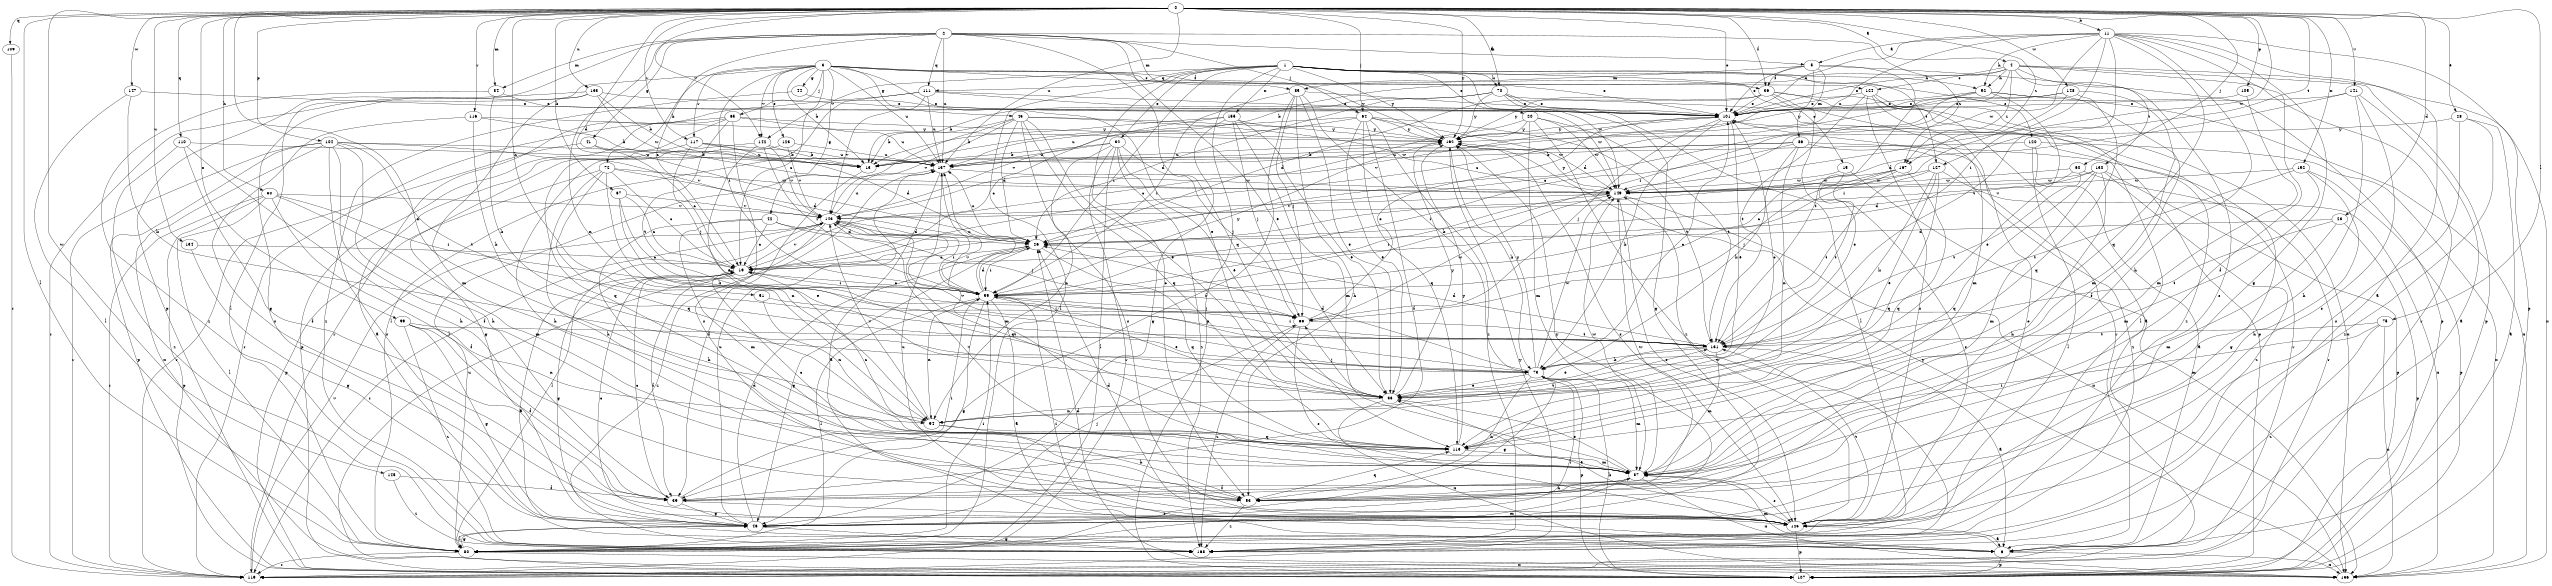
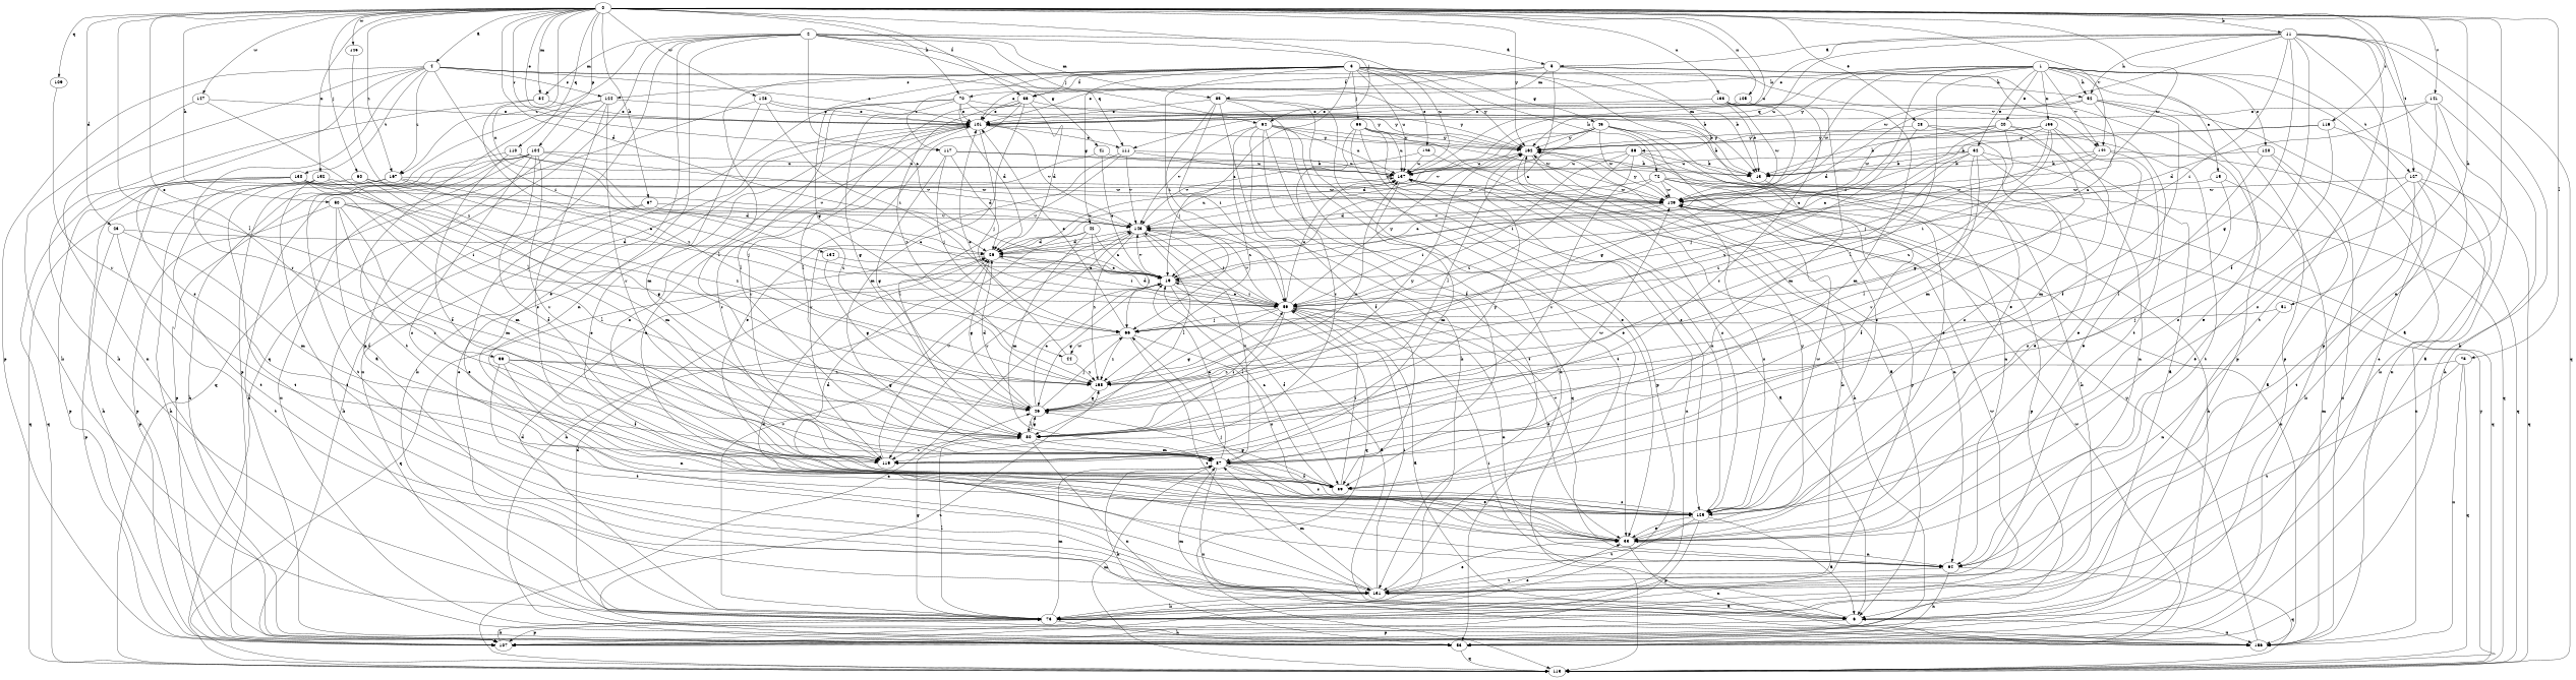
  strict digraph {
    0
    4
    11
    23
    26
    28
    36
    50
    51
    60
    64
    67
    70
    75
    80
    84
    94
    99
    101
    104
    105
    109
    110
    116
    117
    127
    133
    134
    137
    141
    142
    145
    147
    148
    149
    152
    162
    167
    52
    59
    107
    13
    124
    119
    125
    130
    156
    5
    113
    131
    6
    39
    46
    53
    87
    19
    168
    33
    143
    66
    73
    1
    15
    n64 [label=20]
    32
    111
    120
    155
    2
    41
    85
    86
    3
    42
    44
    45
    65
    72
    123
    0 -> 4 [label=a]
    0 -> 11 [label=b]
    0 -> 23 [label=d]
    0 -> 26 [label=d]
    0 -> 28 [label=e]
    0 -> 36 [label=f]
    0 -> 50 [label=h]
    0 -> 51 [label=h]
    0 -> 60 [label=j]
    0 -> 64 [label=j]
    0 -> 67 [label=k]
    0 -> 70 [label=k]
    0 -> 75 [label=l]
    0 -> 80 [label=l]
    0 -> 84 [label=m]
    0 -> 94 [label=n]
    0 -> 99 [label=o]
    0 -> 101 [label=o]
    0 -> 104 [label=p]
-   0 -> 105 [label=p]
+   0 -> 105 [label=x]
    0 -> 109 [label=q]
    0 -> 110 [label=q]
    0 -> 116 [label=r]
    0 -> 117 [label=r]
    0 -> 127 [label=t]
    0 -> 133 [label=u]
    0 -> 134 [label=u]
    0 -> 137 [label=u]
    0 -> 141 [label=v]
    0 -> 142 [label=v]
    0 -> 145 [label=w]
    0 -> 147 [label=w]
    0 -> 148 [label=w]
    0 -> 149 [label=w]
    0 -> 152 [label=x]
    0 -> 162 [label=y]
    0 -> 167 [label=z]
    4 -> 101 [label=o]
    4 -> 167 [label=z]
    4 -> 52 [label=h]
    4 -> 59 [label=i]
    4 -> 107 [label=p]
    4 -> 13 [label=b]
    4 -> 124 [label=s]
    4 -> 119 [label=r]
    4 -> 125 [label=s]
    4 -> 130 [label=t]
    4 -> 156 [label=x]
    11 -> 101 [label=o]
    11 -> 137 [label=u]
    11 -> 149 [label=w]
    11 -> 52 [label=h]
    11 -> 59 [label=i]
    11 -> 107 [label=p]
    11 -> 5 [label=a]
    11 -> 113 [label=q]
    11 -> 131 [label=t]
    11 -> 6 [label=a]
    11 -> 39 [label=f]
    11 -> 46 [label=g]
    11 -> 53 [label=h]
    23 -> 26 [label=d]
    23 -> 107 [label=p]
    23 -> 131 [label=t]
    23 -> 87 [label=m]
    26 -> 137 [label=u]
    26 -> 59 [label=i]
    26 -> 113 [label=q]
    26 -> 46 [label=g]
    26 -> 19 [label=c]
    28 -> 162 [label=y]
    28 -> 125 [label=s]
    28 -> 6 [label=a]
    28 -> 168 [label=z]
    36 -> 26 [label=d]
    36 -> 80 [label=l]
    36 -> 101 [label=o]
    36 -> 162 [label=y]
    36 -> 87 [label=m]
    36 -> 168 [label=z]
    36 -> 33 [label=e]
    50 -> 80 [label=l]
    50 -> 59 [label=i]
    50 -> 107 [label=p]
    50 -> 119 [label=r]
    50 -> 39 [label=f]
    50 -> 87 [label=m]
    50 -> 143 [label=v]
    51 -> 94 [label=n]
    51 -> 66 [label=j]
    60 -> 26 [label=d]
    60 -> 149 [label=w]
    60 -> 131 [label=t]
    60 -> 46 [label=g]
    64 -> 137 [label=u]
    64 -> 149 [label=w]
    64 -> 162 [label=y]
    64 -> 113 [label=q]
    64 -> 131 [label=t]
    64 -> 39 [label=f]
    64 -> 168 [label=z]
    64 -> 33 [label=e]
    64 -> 143 [label=v]
    67 -> 19 [label=c]
    67 -> 33 [label=e]
    67 -> 143 [label=v]
    67 -> 73 [label=k]
    70 -> 26 [label=d]
    70 -> 80 [label=l]
    70 -> 101 [label=o]
    70 -> 162 [label=y]
    70 -> 13 [label=b]
    70 -> 156 [label=x]
    70 -> 46 [label=g]
    75 -> 156 [label=x]
-   75 -> 113 [label=i]
+   75 -> 113 [label=q]
    75 -> 131 [label=t]
    75 -> 168 [label=z]
    80 -> 59 [label=i]
    80 -> 119 [label=r]
    80 -> 156 [label=x]
    80 -> 46 [label=g]
    80 -> 87 [label=m]
    84 -> 101 [label=o]
    84 -> 168 [label=z]
    84 -> 73 [label=k]
    94 -> 113 [label=q]
    94 -> 131 [label=t]
    94 -> 53 [label=h]
    94 -> 143 [label=v]
    99 -> 94 [label=n]
    99 -> 131 [label=t]
    99 -> 39 [label=f]
    99 -> 46 [label=g]
    99 -> 168 [label=z]
    101 -> 162 [label=y]
    101 -> 119 [label=r]
    101 -> 33 [label=e]
    101 -> 143 [label=v]
    101 -> 66 [label=j]
    101 -> 73 [label=k]
    104 -> 137 [label=u]
    104 -> 107 [label=p]
    104 -> 119 [label=r]
    104 -> 125 [label=s]
    104 -> 156 [label=x]
    104 -> 131 [label=t]
    104 -> 39 [label=f]
    104 -> 53 [label=h]
    104 -> 143 [label=v]
    105 -> 101 [label=o]
    105 -> 87 [label=m]
    109 -> 119 [label=r]
    110 -> 137 [label=u]
    110 -> 39 [label=f]
    110 -> 53 [label=h]
    110 -> 168 [label=z]
    116 -> 162 [label=y]
    116 -> 13 [label=b]
    116 -> 125 [label=s]
    116 -> 73 [label=k]
    117 -> 26 [label=d]
    117 -> 137 [label=u]
    117 -> 13 [label=b]
    117 -> 46 [label=g]
    117 -> 66 [label=j]
    127 -> 149 [label=w]
    127 -> 156 [label=x]
    127 -> 113 [label=q]
    127 -> 131 [label=t]
    127 -> 33 [label=e]
    127 -> 73 [label=k]
    133 -> 101 [label=o]
    133 -> 149 [label=w]
    133 -> 13 [label=b]
    133 -> 119 [label=r]
    133 -> 46 [label=g]
    133 -> 87 [label=m]
    134 -> 46 [label=g]
    134 -> 19 [label=c]
    137 -> 149 [label=w]
    137 -> 6 [label=a]
    137 -> 87 [label=m]
    141 -> 26 [label=d]
    141 -> 101 [label=o]
    141 -> 125 [label=s]
    141 -> 6 [label=a]
    141 -> 53 [label=h]
    142 -> 59 [label=i]
    142 -> 13 [label=b]
    142 -> 113 [label=q]
    142 -> 33 [label=e]
    142 -> 143 [label=v]
-   145 -> 39 [label=f]
    145 -> 168 [label=z]
    147 -> 80 [label=l]
    147 -> 101 [label=o]
    147 -> 73 [label=k]
    148 -> 101 [label=o]
    148 -> 162 [label=y]
    148 -> 59 [label=i]
    148 -> 113 [label=q]
    148 -> 87 [label=m]
    149 -> 162 [label=y]
    149 -> 59 [label=i]
    149 -> 125 [label=s]
    149 -> 156 [label=x]
    149 -> 143 [label=v]
    152 -> 149 [label=w]
    152 -> 107 [label=p]
    152 -> 131 [label=t]
    152 -> 53 [label=h]
    152 -> 87 [label=m]
    162 -> 137 [label=u]
    162 -> 125 [label=s]
    162 -> 73 [label=k]
    167 -> 149 [label=w]
    167 -> 113 [label=q]
    167 -> 131 [label=t]
    167 -> 19 [label=c]
    167 -> 66 [label=j]
    52 -> 26 [label=d]
    52 -> 101 [label=o]
    52 -> 156 [label=x]
    52 -> 39 [label=f]
    52 -> 19 [label=c]
    52 -> 33 [label=e]
    59 -> 26 [label=d]
    59 -> 80 [label=l]
    59 -> 94 [label=n]
    59 -> 137 [label=u]
    59 -> 162 [label=y]
    59 -> 6 [label=a]
    59 -> 46 [label=g]
    59 -> 19 [label=c]
    59 -> 33 [label=e]
    59 -> 143 [label=v]
    59 -> 66 [label=j]
    107 -> 137 [label=u]
    107 -> 73 [label=k]
    13 -> 39 [label=f]
    124 -> 101 [label=o]
    124 -> 107 [label=p]
    124 -> 119 [label=r]
    124 -> 125 [label=s]
    124 -> 131 [label=t]
    124 -> 6 [label=a]
    119 -> 162 [label=y]
    119 -> 143 [label=v]
    125 -> 26 [label=d]
    125 -> 101 [label=o]
    125 -> 137 [label=u]
    125 -> 149 [label=w]
    125 -> 107 [label=p]
    125 -> 131 [label=t]
    125 -> 6 [label=a]
    125 -> 33 [label=e]
    130 -> 149 [label=w]
    130 -> 107 [label=p]
    130 -> 113 [label=q]
    130 -> 53 [label=h]
    130 -> 87 [label=m]
    130 -> 168 [label=z]
    130 -> 143 [label=v]
    156 -> 26 [label=d]
    156 -> 162 [label=y]
    5 -> 36 [label=f]
    5 -> 101 [label=o]
    5 -> 107 [label=p]
    5 -> 131 [label=t]
    5 -> 19 [label=c]
    5 -> 85 [label=m]
    5 -> 86 [label=m]
    113 -> 162 [label=y]
    113 -> 87 [label=m]
    113 -> 19 [label=c]
    131 -> 26 [label=d]
    131 -> 59 [label=i]
    131 -> 6 [label=a]
    131 -> 87 [label=m]
    131 -> 33 [label=e]
    131 -> 73 [label=k]
    6 -> 59 [label=i]
    6 -> 107 [label=p]
    6 -> 156 [label=x]
    6 -> 87 [label=m]
    39 -> 59 [label=i]
    39 -> 125 [label=s]
    39 -> 46 [label=g]
    39 -> 19 [label=c]
    46 -> 26 [label=d]
    46 -> 80 [label=l]
    46 -> 137 [label=u]
    46 -> 162 [label=y]
    46 -> 19 [label=c]
    46 -> 66 [label=j]
    53 -> 149 [label=w]
    53 -> 113 [label=q]
    53 -> 168 [label=z]
    87 -> 149 [label=w]
    87 -> 125 [label=s]
    87 -> 156 [label=x]
    87 -> 39 [label=f]
    87 -> 53 [label=h]
    87 -> 19 [label=c]
    87 -> 33 [label=e]
    87 -> 143 [label=v]
    19 -> 59 [label=i]
    19 -> 6 [label=a]
    19 -> 39 [label=f]
    19 -> 46 [label=g]
    19 -> 143 [label=v]
-   46 -> 168 [label=g]
+   168 -> 46 [label=g]
    33 -> 94 [label=n]
    33 -> 101 [label=o]
    33 -> 162 [label=y]
    33 -> 156 [label=x]
    33 -> 66 [label=j]
    143 -> 26 [label=d]
    143 -> 80 [label=l]
    143 -> 137 [label=u]
    143 -> 59 [label=i]
    143 -> 119 [label=r]
    143 -> 113 [label=q]
    143 -> 168 [label=z]
    66 -> 101 [label=o]
-   66 -> 149 [label=w]
+   66 -> 44 [label=w]
    66 -> 125 [label=s]
    66 -> 131 [label=t]
    66 -> 168 [label=z]
    73 -> 26 [label=d]
    73 -> 80 [label=l]
    73 -> 101 [label=o]
    73 -> 149 [label=w]
    73 -> 162 [label=y]
    73 -> 107 [label=p]
    73 -> 46 [label=g]
    73 -> 53 [label=h]
    73 -> 87 [label=m]
    73 -> 33 [label=e]
    73 -> 143 [label=v]
    1 -> 70 [label=k]
    1 -> 80 [label=l]
    1 -> 127 [label=t]
    1 -> 142 [label=v]
    1 -> 149 [label=w]
    1 -> 162 [label=y]
    1 -> 52 [label=h]
    1 -> 59 [label=i]
    1 -> 107 [label=p]
    1 -> 53 [label=c]
    1 -> 15 [label=c]
    1 -> n64 [label=e]
    1 -> 32 [label=e]
    1 -> 111 [label=q]
    1 -> 120 [label=s]
    1 -> 155 [label=x]
    15 -> 149 [label=w]
    15 -> 125 [label=s]
    15 -> 156 [label=m]
    n64 -> 149 [label=w]
    n64 -> 162 [label=y]
    n64 -> 131 [label=t]
    n64 -> 87 [label=m]
    n64 -> 19 [label=c]
    n64 -> 168 [label=z]
    32 -> 80 [label=l]
    32 -> 94 [label=n]
    32 -> 137 [label=u]
    32 -> 13 [label=b]
    32 -> 119 [label=r]
    32 -> 168 [label=z]
    32 -> 33 [label=e]
    32 -> 66 [label=j]
    111 -> 80 [label=l]
-   111 -> 101 [label=o]
+   101 -> 111 [label=o]
    111 -> 137 [label=u]
    111 -> 149 [label=w]
    111 -> 119 [label=r]
    111 -> 143 [label=v]
    120 -> 80 [label=l]
    120 -> 13 [label=b]
    120 -> 156 [label=x]
    120 -> 6 [label=a]
    155 -> 162 [label=y]
    155 -> 13 [label=b]
    155 -> 46 [label=g]
    155 -> 87 [label=m]
    155 -> 19 [label=c]
    155 -> 33 [label=e]
    155 -> 66 [label=j]
    2 -> 64 [label=j]
    2 -> 84 [label=m]
    2 -> 94 [label=n]
    2 -> 137 [label=u]
    2 -> 167 [label=z]
    2 -> 107 [label=p]
    2 -> 5 [label=a]
    2 -> 113 [label=q]
    2 -> 19 [label=c]
    2 -> 33 [label=e]
    2 -> 111 [label=q]
    2 -> 41 [label=g]
    2 -> 85 [label=m]
    41 -> 13 [label=b]
    41 -> 119 [label=r]
    41 -> 19 [label=c]
    85 -> 101 [label=o]
    85 -> 59 [label=i]
    85 -> 39 [label=f]
    85 -> 53 [label=h]
    85 -> 33 [label=e]
    85 -> 66 [label=j]
    85 -> 73 [label=k]
    86 -> 94 [label=n]
    86 -> 137 [label=u]
    86 -> 59 [label=i]
    86 -> 13 [label=b]
    86 -> 119 [label=r]
    86 -> 168 [label=z]
    86 -> 73 [label=k]
    3 -> 36 [label=f]
    3 -> 80 [label=l]
    3 -> 101 [label=o]
    3 -> 117 [label=r]
    3 -> 137 [label=u]
    3 -> 142 [label=v]
    3 -> 162 [label=y]
    3 -> 59 [label=i]
    3 -> 13 [label=b]
    3 -> 124 [label=s]
    3 -> 19 [label=c]
    3 -> 33 [label=e]
    3 -> 42 [label=g]
    3 -> 44 [label=g]
    3 -> 45 [label=g]
    3 -> 65 [label=j]
    3 -> 72 [label=k]
    3 -> 123 [label=s]
    42 -> 26 [label=d]
    42 -> 53 [label=h]
    42 -> 87 [label=m]
    42 -> 19 [label=c]
    42 -> 66 [label=j]
    44 -> 101 [label=o]
    44 -> 168 [label=z]
    45 -> 26 [label=d]
    45 -> 80 [label=l]
    45 -> 149 [label=w]
    45 -> 162 [label=y]
    45 -> 13 [label=b]
    45 -> 125 [label=s]
    45 -> 113 [label=q]
    45 -> 33 [label=e]
    45 -> 143 [label=v]
    65 -> 137 [label=u]
    65 -> 162 [label=y]
    65 -> 107 [label=p]
    65 -> 119 [label=r]
    65 -> 125 [label=s]
    65 -> 131 [label=t]
    65 -> 6 [label=a]
    72 -> 26 [label=d]
    72 -> 94 [label=n]
    72 -> 149 [label=w]
    72 -> 107 [label=p]
    72 -> 113 [label=q]
    72 -> 53 [label=h]
    72 -> 19 [label=c]
    123 -> 137 [label=u]
    123 -> 53 [label=h]
    123 -> 143 [label=v]
  }
